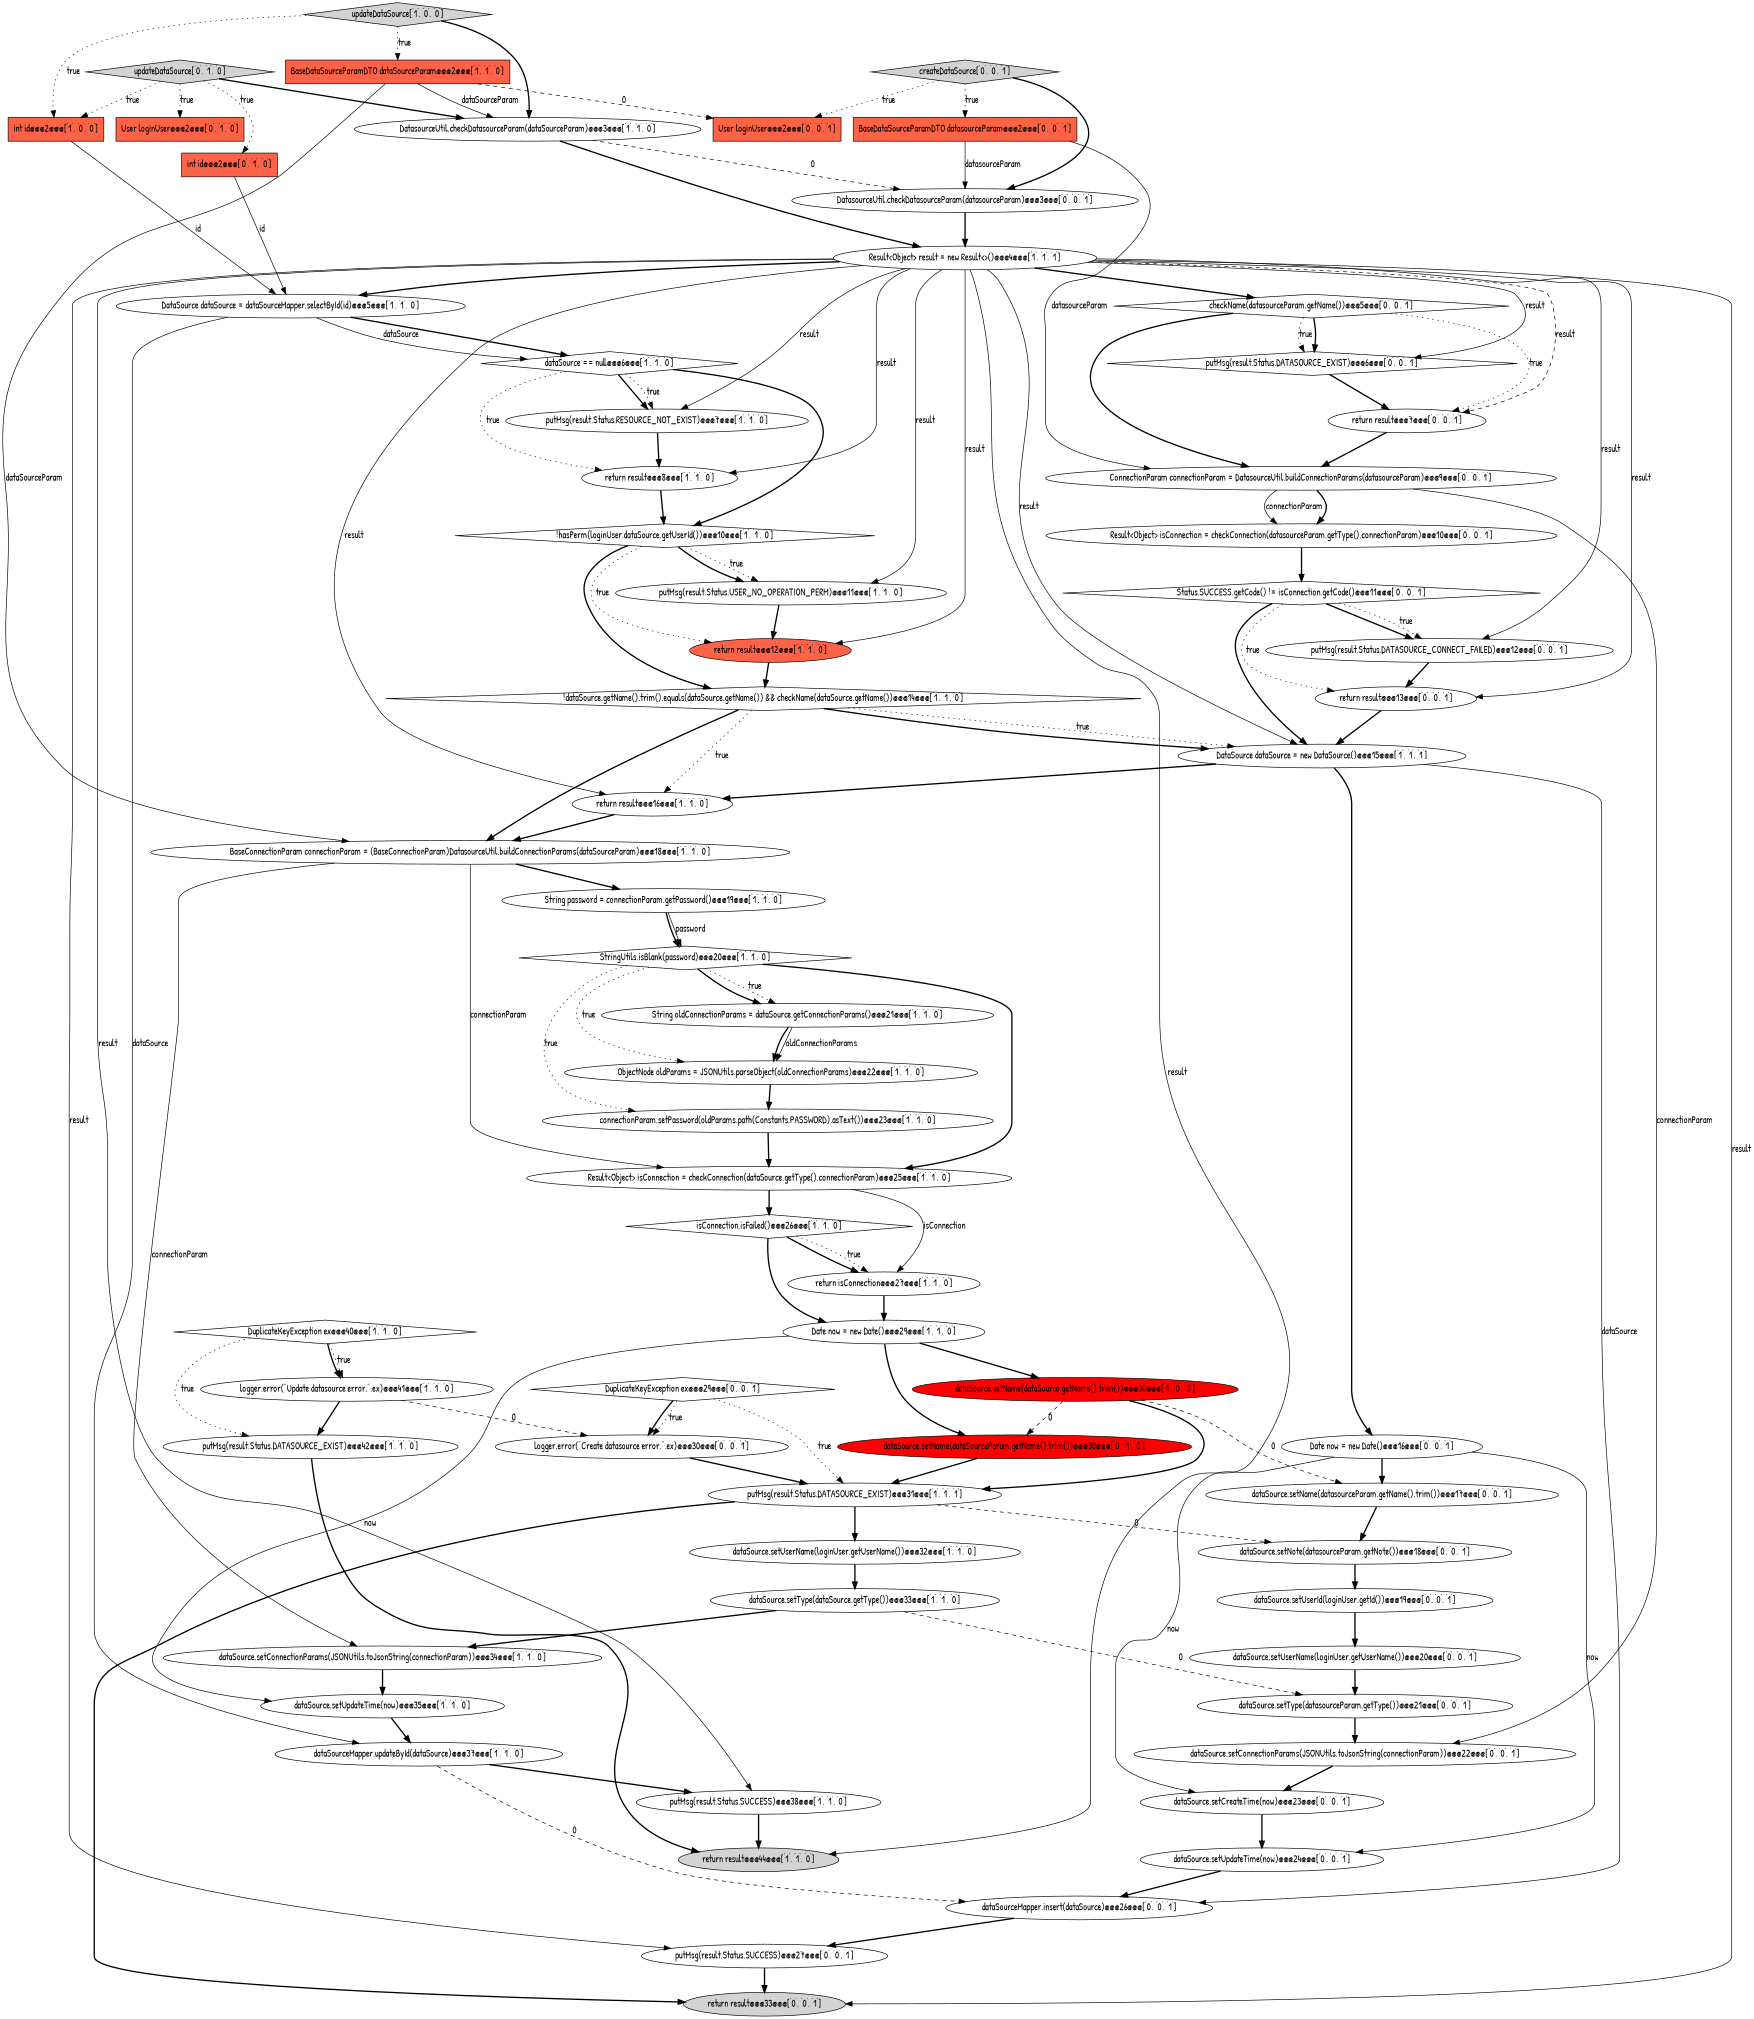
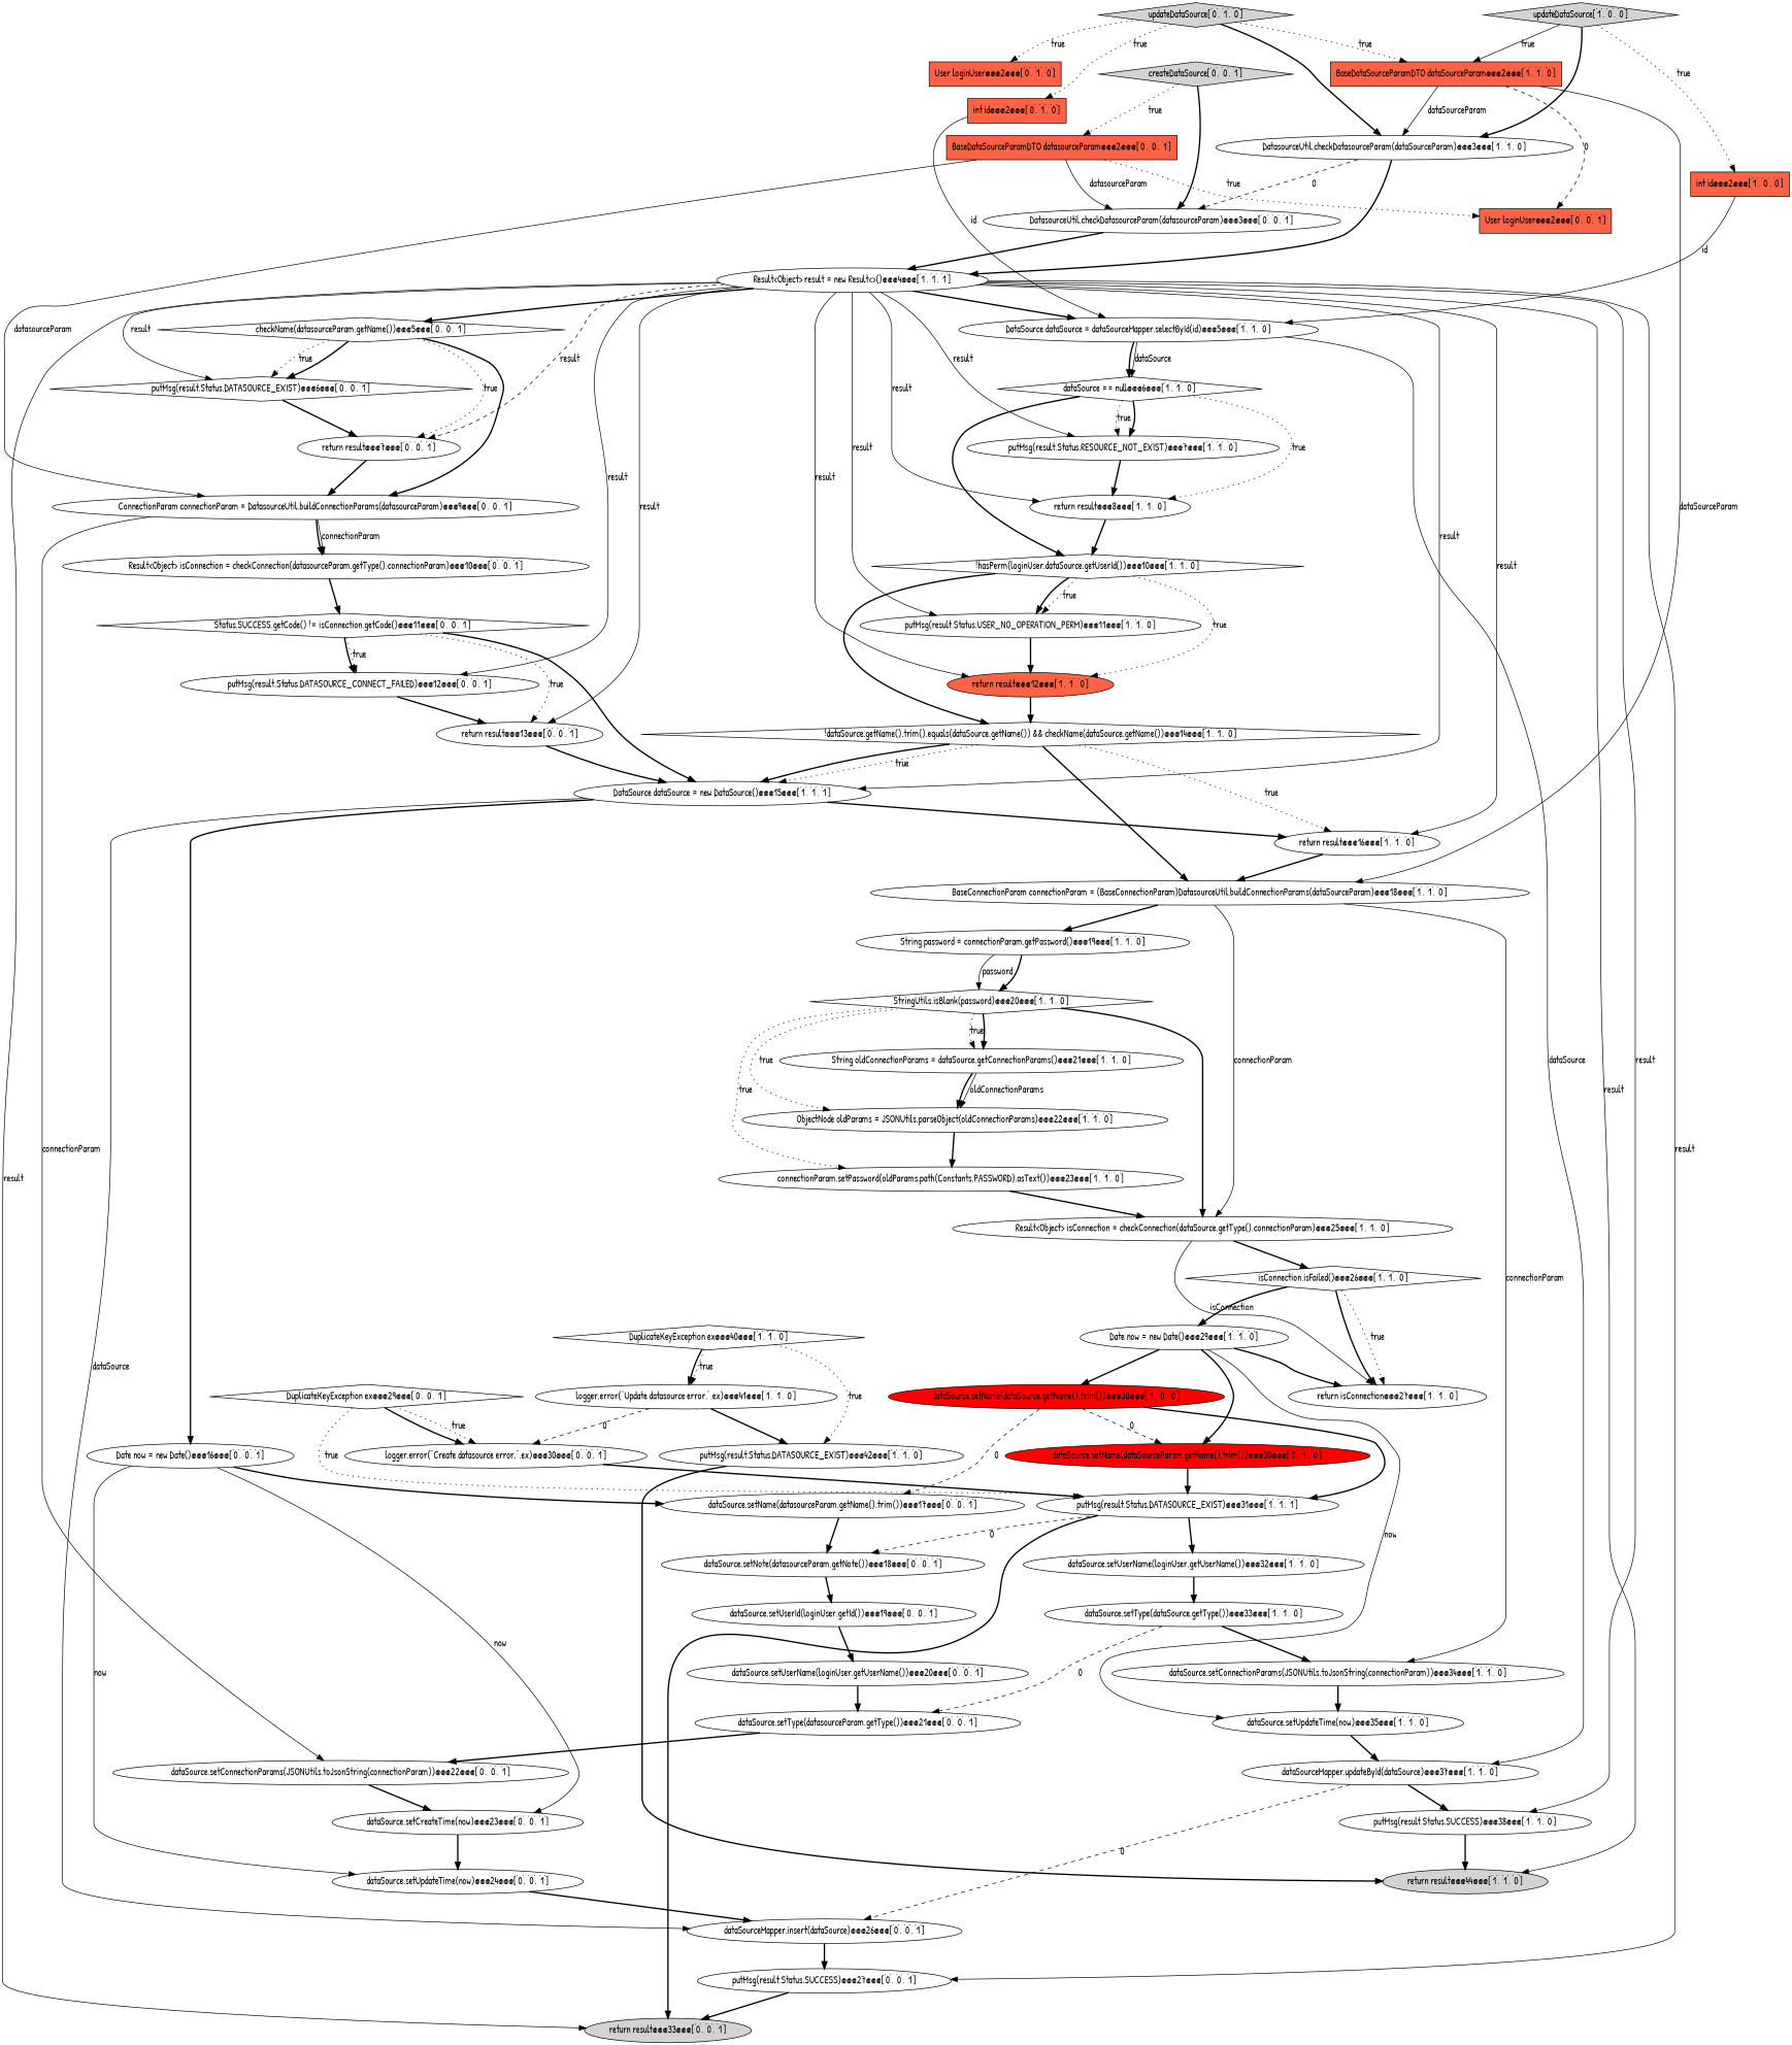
  digraph {
    fontname="Patrick Hand"
    node [fillcolor=white fontname="Patrick Hand" shape=ellipse style=filled]
    edge [fontname="Patrick Hand" style=bold]
    n1 [fillcolor=lightgray label="updateDataSource['0', '1', '0']" shape=diamond]
    n2 [fillcolor=tomato label="BaseDataSourceParamDTO dataSourceParam@@@2@@@['1', '1', '0']" shape=box]
    n3 [label="DatasourceUtil.checkDatasourceParam(dataSourceParam)@@@3@@@['1', '1', '0']"]
    n4 [fillcolor=tomato label="int id@@@2@@@['0', '1', '0']" shape=box]
    n5 [fillcolor=tomato label="User loginUser@@@2@@@['0', '1', '0']" shape=box]
    n6 [label="BaseConnectionParam connectionParam = (BaseConnectionParam)DatasourceUtil.buildConnectionParams(dataSourceParam)@@@18@@@['1', '1', '0']"]
    n7 [fillcolor=tomato label="User loginUser@@@2@@@['0', '0', '1']" shape=box]
    n8 [label="Result<Object> result = new Result<>()@@@4@@@['1', '1', '1']"]
    n9 [label="DatasourceUtil.checkDatasourceParam(datasourceParam)@@@3@@@['0', '0', '1']"]
    n10 [label="DataSource dataSource = dataSourceMapper.selectById(id)@@@5@@@['1', '1', '0']"]
    n11 [label="return result@@@16@@@['1', '1', '0']"]
    n12 [label="Result<Object> isConnection = checkConnection(dataSource.getType(),connectionParam)@@@25@@@['1', '1', '0']"]
    n13 [label="dataSource.setConnectionParams(JSONUtils.toJsonString(connectionParam))@@@34@@@['1', '1', '0']"]
    n14 [label="String password = connectionParam.getPassword()@@@19@@@['1', '1', '0']"]
    n15 [label="dataSource.setConnectionParams(JSONUtils.toJsonString(connectionParam))@@@22@@@['0', '0', '1']"]
    n16 [label="dataSource.setCreateTime(now)@@@23@@@['0', '0', '1']"]
    n17 [label="dataSource.setUpdateTime(now)@@@24@@@['0', '0', '1']"]
    n18 [label="dataSource.setNote(datasourceParam.getNote())@@@18@@@['0', '0', '1']"]
    n19 [label="dataSource.setUserId(loginUser.getId())@@@19@@@['0', '0', '1']"]
    n20 [label="dataSource.setUserName(loginUser.getUserName())@@@20@@@['0', '0', '1']"]
    n21 [label="dataSourceMapper.insert(dataSource)@@@26@@@['0', '0', '1']"]
    n22 [label="DuplicateKeyException ex@@@40@@@['1', '1', '0']" shape=diamond]
    n23 [label="putMsg(result,Status.DATASOURCE_EXIST)@@@42@@@['1', '1', '0']"]
    n24 [label="logger.error(\"Update datasource error.\",ex)@@@41@@@['1', '1', '0']"]
    n25 [fillcolor=lightgray label="return result@@@44@@@['1', '1', '0']"]
    n26 [label="logger.error(\"Create datasource error.\",ex)@@@30@@@['0', '0', '1']"]
    n27 [label="putMsg(result,Status.SUCCESS)@@@27@@@['0', '0', '1']"]
    n28 [fillcolor=lightgray label="return result@@@33@@@['0', '0', '1']"]
    n29 [label="return isConnection@@@27@@@['1', '1', '0']"]
    n30 [label="Date now = new Date()@@@29@@@['1', '1', '0']"]
    n31 [fillcolor=red label="dataSource.setName(dataSourceParam.getName().trim())@@@30@@@['0', '1', '0']"]
    n32 [fillcolor=red label="dataSource.setName(dataSource.getName().trim())@@@30@@@['1', '0', '0']"]
    n33 [label="dataSource.setUpdateTime(now)@@@35@@@['1', '1', '0']"]
    n34 [label="putMsg(result,Status.DATASOURCE_EXIST)@@@6@@@['0', '0', '1']" shape=diamond]
    n35 [label="return result@@@7@@@['0', '0', '1']"]
    n36 [label="ConnectionParam connectionParam = DatasourceUtil.buildConnectionParams(datasourceParam)@@@9@@@['0', '0', '1']"]
    n37 [label="putMsg(result,Status.DATASOURCE_CONNECT_FAILED)@@@12@@@['0', '0', '1']"]
    n38 [label="return result@@@13@@@['0', '0', '1']"]
    n39 [label="DataSource dataSource = new DataSource()@@@15@@@['1', '1', '1']"]
    n40 [label="checkName(datasourceParam.getName())@@@5@@@['0', '0', '1']" shape=diamond]
    n41 [label="Result<Object> isConnection = checkConnection(datasourceParam.getType(),connectionParam)@@@10@@@['0', '0', '1']"]
    n42 [label="!hasPerm(loginUser,dataSource.getUserId())@@@10@@@['1', '1', '0']" shape=diamond]
    n43 [fillcolor=tomato label="return result@@@12@@@['1', '1', '0']"]
    n44 [label="!dataSource.getName().trim().equals(dataSource.getName()) && checkName(dataSource.getName())@@@14@@@['1', '1', '0']" shape=diamond]
    n45 [label="putMsg(result,Status.USER_NO_OPERATION_PERM)@@@11@@@['1', '1', '0']"]
    n46 [label="putMsg(result,Status.DATASOURCE_EXIST)@@@31@@@['1', '1', '1']"]
    n47 [label="dataSource.setName(datasourceParam.getName().trim())@@@17@@@['0', '0', '1']"]
    n48 [label="dataSourceMapper.updateById(dataSource)@@@37@@@['1', '1', '0']"]
    n49 [label="StringUtils.isBlank(password)@@@20@@@['1', '1', '0']" shape=diamond]
    n50 [label="String oldConnectionParams = dataSource.getConnectionParams()@@@21@@@['1', '1', '0']"]
    n51 [label="connectionParam.setPassword(oldParams.path(Constants.PASSWORD).asText())@@@23@@@['1', '1', '0']"]
    n52 [label="ObjectNode oldParams = JSONUtils.parseObject(oldConnectionParams)@@@22@@@['1', '1', '0']"]
    n53 [label="isConnection.isFailed()@@@26@@@['1', '1', '0']" shape=diamond]
    n54 [label="Status.SUCCESS.getCode() != isConnection.getCode()@@@11@@@['0', '0', '1']" shape=diamond]
    n55 [label="return result@@@8@@@['1', '1', '0']"]
    n56 [label="dataSource == null@@@6@@@['1', '1', '0']" shape=diamond]
    n57 [label="putMsg(result,Status.SUCCESS)@@@38@@@['1', '1', '0']"]
    n58 [label="putMsg(result,Status.RESOURCE_NOT_EXIST)@@@7@@@['1', '1', '0']"]
    n59 [label="Date now = new Date()@@@16@@@['0', '0', '1']"]
    n60 [fillcolor=tomato label="BaseDataSourceParamDTO datasourceParam@@@2@@@['0', '0', '1']" shape=box]
    n61 [label="dataSource.setUserName(loginUser.getUserName())@@@32@@@['1', '1', '0']"]
    n62 [label="dataSource.setType(dataSource.getType())@@@33@@@['1', '1', '0']"]
    n63 [label="dataSource.setType(datasourceParam.getType())@@@21@@@['0', '0', '1']"]
    n64 [fillcolor=tomato label="int id@@@2@@@['1', '0', '0']" shape=box]
    n65 [label="DuplicateKeyException ex@@@29@@@['0', '0', '1']" shape=diamond]
    n66 [fillcolor=lightgray label="updateDataSource['1', '0', '0']" shape=diamond]
    n67 [fillcolor=lightgray label="createDataSource['0', '0', '1']" shape=diamond]
-   n1 -> n64 [label=true style=dotted]
+   n1 -> n2 [label=true style=dotted]
    n1 -> n3
    n1 -> n4 [label=true style=dotted]
    n1 -> n5 [label=true style=dotted]
    n2 -> n3 [label=dataSourceParam style=solid]
    n2 -> n6 [label=dataSourceParam style=solid]
    n2 -> n7 [label=0 style=dashed]
    n3 -> n8
    n3 -> n9 [label=0 style=dashed]
    n4 -> n10 [label=id style=solid]
    n6 -> n12 [label=connectionParam style=solid]
    n6 -> n13 [label=connectionParam style=solid]
    n6 -> n14
    n8 -> n10
    n8 -> n11 [label=result style=solid]
    n8 -> n25 [label=result style=solid]
    n8 -> n27 [label=result style=solid]
    n8 -> n28 [label=result style=solid]
    n8 -> n34 [label=result style=solid]
    n8 -> n35 [label=result style=dashed]
    n8 -> n37 [label=result style=solid]
    n8 -> n38 [label=result style=solid]
    n8 -> n39 [label=result style=solid]
    n8 -> n40
    n8 -> n43 [label=result style=solid]
    n8 -> n45 [label=result style=solid]
    n8 -> n55 [label=result style=solid]
    n8 -> n57 [label=result style=solid]
    n8 -> n58 [label=result style=solid]
    n9 -> n8
    n10 -> n48 [label=dataSource style=solid]
    n10 -> n56 [label=dataSource style=solid]
    n10 -> n56
    n11 -> n6
    n12 -> n29 [label=isConnection style=solid]
    n12 -> n53
    n13 -> n33
    n14 -> n49 [label=password style=solid]
    n14 -> n49
    n15 -> n16
    n16 -> n17
    n17 -> n21
    n18 -> n19
    n19 -> n20
    n20 -> n63
    n21 -> n27
    n22 -> n23 [label=true style=dotted]
    n22 -> n24 [label=true style=dotted]
    n22 -> n24
    n23 -> n25
    n24 -> n23
    n24 -> n26 [label=0 style=dashed]
    n26 -> n46
    n27 -> n28
-   n29 -> n30
+   n30 -> n29
    n30 -> n31
    n30 -> n32
    n30 -> n33 [label=now style=solid]
    n31 -> n46
    n32 -> n31 [label=0 style=dashed]
    n32 -> n46
    n32 -> n47 [label=0 style=dashed]
    n33 -> n48
    n34 -> n35
    n35 -> n36
    n36 -> n15 [label=connectionParam style=solid]
    n36 -> n41
    n36 -> n41 [label=connectionParam style=solid]
    n37 -> n38
    n38 -> n39
    n39 -> n11
    n39 -> n21 [label=dataSource style=solid]
    n39 -> n59
    n40 -> n34
    n40 -> n34 [label=true style=dotted]
    n40 -> n35 [label=true style=dotted]
    n40 -> n36
    n41 -> n54
    n42 -> n43 [label=true style=dotted]
    n42 -> n44
    n42 -> n45 [label=true style=dotted]
    n42 -> n45
    n43 -> n44
    n44 -> n6
    n44 -> n11 [label=true style=dotted]
    n44 -> n39 [label=true style=dotted]
    n44 -> n39
    n45 -> n43
    n46 -> n18 [label=0 style=dashed]
    n46 -> n28
    n46 -> n61
    n47 -> n18
    n48 -> n21 [label=0 style=dashed]
    n48 -> n57
    n49 -> n12
    n49 -> n50 [label=true style=dotted]
    n49 -> n50
    n49 -> n51 [label=true style=dotted]
    n49 -> n52 [label=true style=dotted]
    n50 -> n52 [label=oldConnectionParams style=solid]
    n50 -> n52
    n51 -> n12
    n52 -> n51
    n53 -> n29
    n53 -> n29 [label=true style=dotted]
    n53 -> n30
    n54 -> n37
    n54 -> n37 [label=true style=dotted]
    n54 -> n38 [label=true style=dotted]
    n54 -> n39
    n55 -> n42
    n56 -> n42
    n56 -> n55 [label=true style=dotted]
    n56 -> n58
    n56 -> n58 [label=true style=dotted]
    n57 -> n25
    n58 -> n55
    n59 -> n16 [label=now style=solid]
    n59 -> n17 [label=now style=solid]
    n59 -> n47
    n60 -> n9 [label=datasourceParam style=solid]
    n60 -> n36 [label=datasourceParam style=solid]
    n61 -> n62
    n62 -> n13
    n62 -> n63 [label=0 style=dashed]
    n63 -> n15
    n64 -> n10 [label=id style=solid]
    n65 -> n26
    n65 -> n26 [label=true style=dotted]
    n65 -> n46 [label=true style=dotted]
-   n66 -> n2 [label=true style=dotted]
+   n66 -> n2 [label=true style=solid]
    n66 -> n3
    n66 -> n64 [label=true style=dotted]
-   n67 -> n7 [label=true style=dotted]
+   n60 -> n7 [label=true style=dotted]
    n67 -> n9
    n67 -> n60 [label=true style=dotted]
  }
